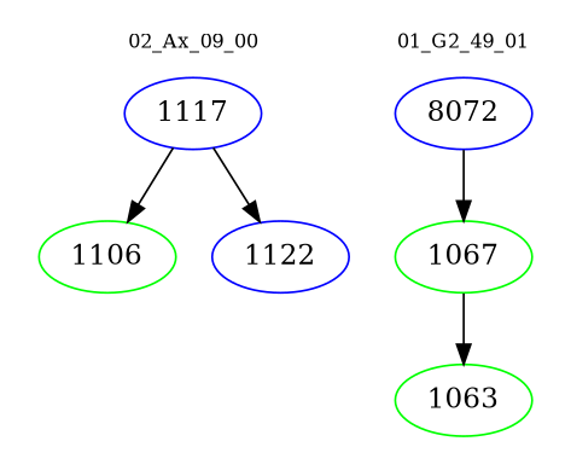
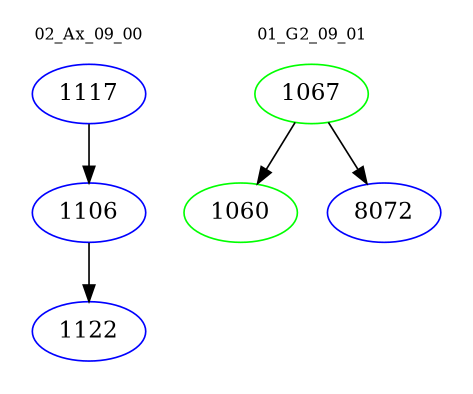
  digraph {
    node [color=blue]
    edge [color=black]
    n1 [label=1117]
-   n2 [color=green label=1106]
+   n2 [label=1106]
    n3 [label=1122]
    n4 [color=green label=1067]
-   n5 [color=green label=1063]
+   n5 [color=green label=1060]
    n6 [label=8072]
    subgraph cluster_1 {
      color=white
      fontsize=10
      label="02_Ax_09_00"
      n1
      n2
      n3
    }
    subgraph cluster_2 {
      color=white
      fontsize=10
-     label="01_G2_49_01"
+     label="01_G2_09_01"
      n4
      n5
      n6
    }
    n1 -> n2
-   n1 -> n3
+   n2 -> n3
    n4 -> n5
-   n6 -> n4
+   n4 -> n6
  }
